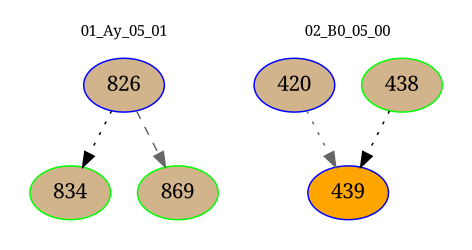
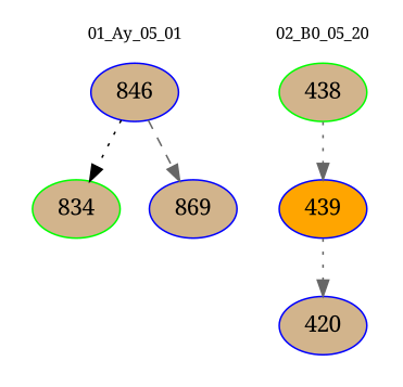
  digraph {
    fontname="Noto Serif"
    node [color=blue fillcolor=tan fontname="Noto Serif" style=filled]
    edge [color=black fontname="Noto Serif" style=dotted]
    n1 [color=green label=834]
-   n2 [label=826]
-   n3 [color=green label=869]
+   n2 [label=846]
+   n3 [label=869]
    n4 [color=green label=438]
    n5 [fillcolor=orange label=439]
    n6 [label=420]
    subgraph cluster_1 {
      color=white
      fontsize=10
      label="01_Ay_05_01"
      n1
      n2
      n3
    }
    subgraph cluster_2 {
      color=white
      fontsize=10
-     label="02_B0_05_00"
+     label="02_B0_05_20"
      n4
      n5
      n6
    }
    n2 -> n1
    n2 -> n3 [color=gray40 style=dashed]
-   n4 -> n5
-   n6 -> n5 [color=gray40]
+   n4 -> n5 [color=gray40]
+   n5 -> n6 [color=gray40]
  }
